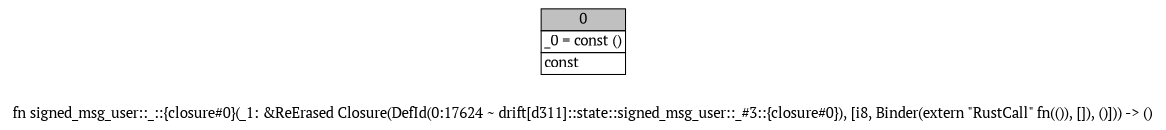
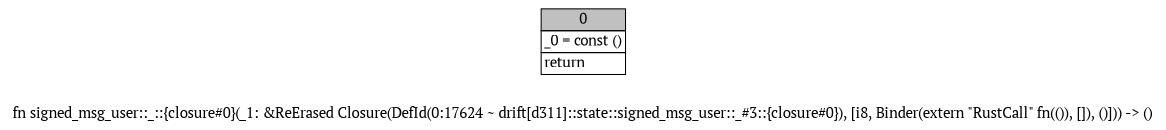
  digraph {
    fontname="PT Serif"
    label=<fn signed_msg_user::_::{closure#0}(_1: &amp;ReErased Closure(DefId(0:17624 ~ drift[d311]::state::signed_msg_user::_#3::{closure#0}), [i8, Binder(extern &quot;RustCall&quot; fn(()), []), ()])) -&gt; ()<br align="left"/>>
-   n1 [fontname="PT Serif" label=<<table border="0" cellborder="1" cellspacing="0"><tr><td bgcolor="gray" align="center" colspan="1">0</td></tr><tr><td align="left" balign="left">_0 = const ()<br/></td></tr><tr><td align="left">const</td></tr></table>> shape=none]
+   n1 [fontname="PT Serif" label=<<table border="0" cellborder="1" cellspacing="0"><tr><td bgcolor="gray" align="center" colspan="1">0</td></tr><tr><td align="left" balign="left">_0 = const ()<br/></td></tr><tr><td align="left">return</td></tr></table>> shape=none]
  }
